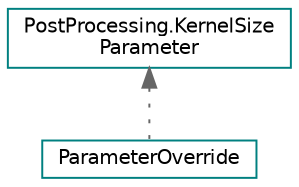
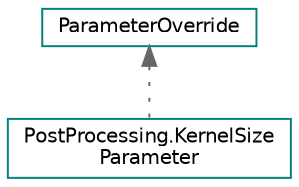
  digraph {
    rankdir=TB
    node [color=teal fillcolor=white fontname=Helvetica fontsize=10 shape=record style=filled]
    n1 [height=0.2 label=ParameterOverride width=0.4]
    n2 [height=0.2 label="PostProcessing.KernelSize\lParameter" width=0.4]
-   n2 -> n1 [color=gray40 dir=back fontname=Helvetica fontsize=10 labelfontname=Helvetica labelfontsize=10 style=dotted]
+   n1 -> n2 [color=gray40 dir=back fontname=Helvetica fontsize=10 labelfontname=Helvetica labelfontsize=10 style=dotted]
  }
